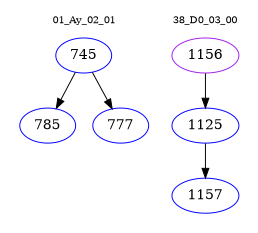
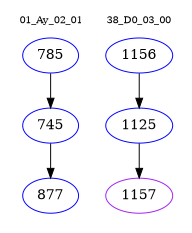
  digraph {
    node [color=blue]
    edge [color=black]
    n1 [label=785]
    n2 [label=745]
-   n3 [label=777]
-   n4 [color=purple label=1156]
+   n3 [label=877]
+   n4 [label=1156]
    n5 [label=1125]
-   n6 [label=1157]
+   n6 [color=purple label=1157]
    subgraph cluster_1 {
      color=white
      fontsize=10
      label="01_Ay_02_01"
      n1
      n2
      n3
    }
    subgraph cluster_2 {
      color=white
      fontsize=10
      label="38_D0_03_00"
      n4
      n5
      n6
    }
-   n2 -> n1
+   n1 -> n2
    n2 -> n3
    n4 -> n5
    n5 -> n6
  }
